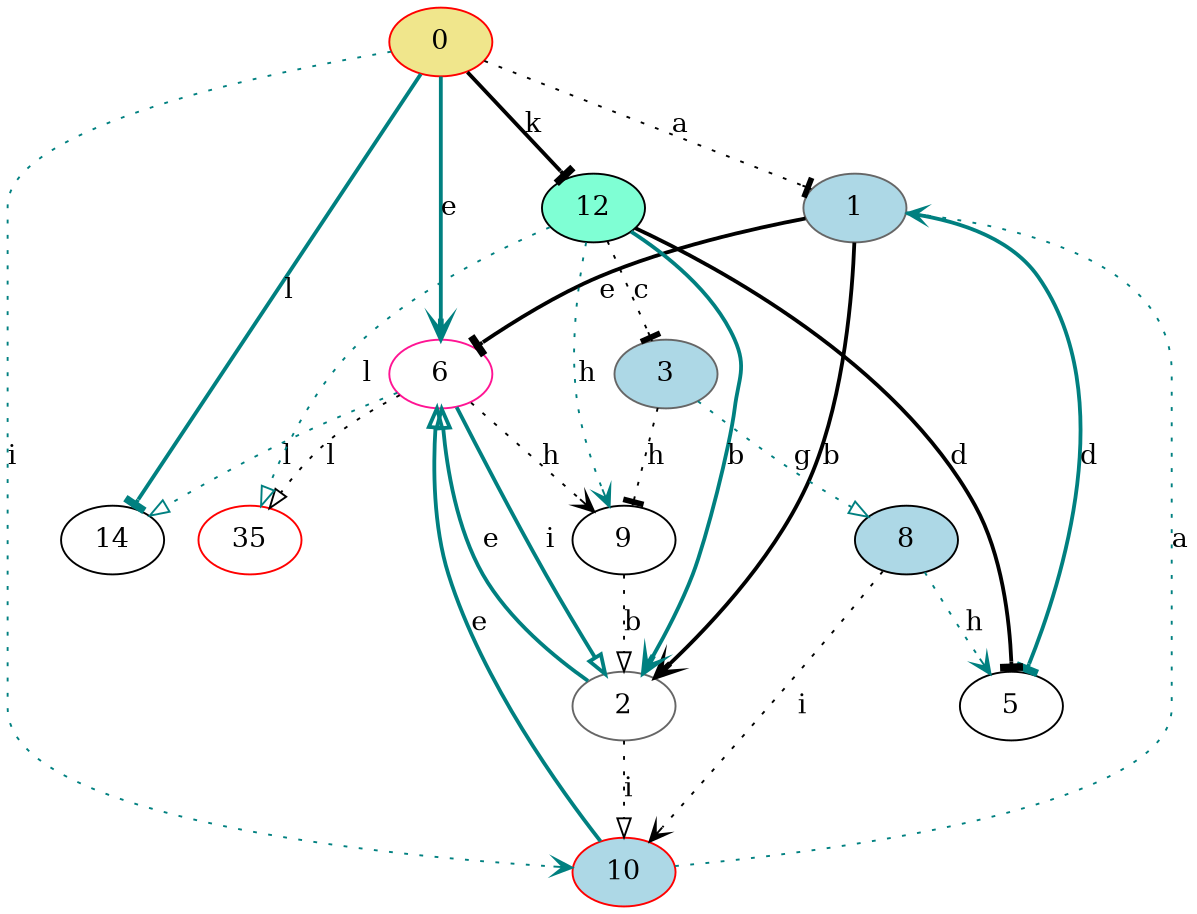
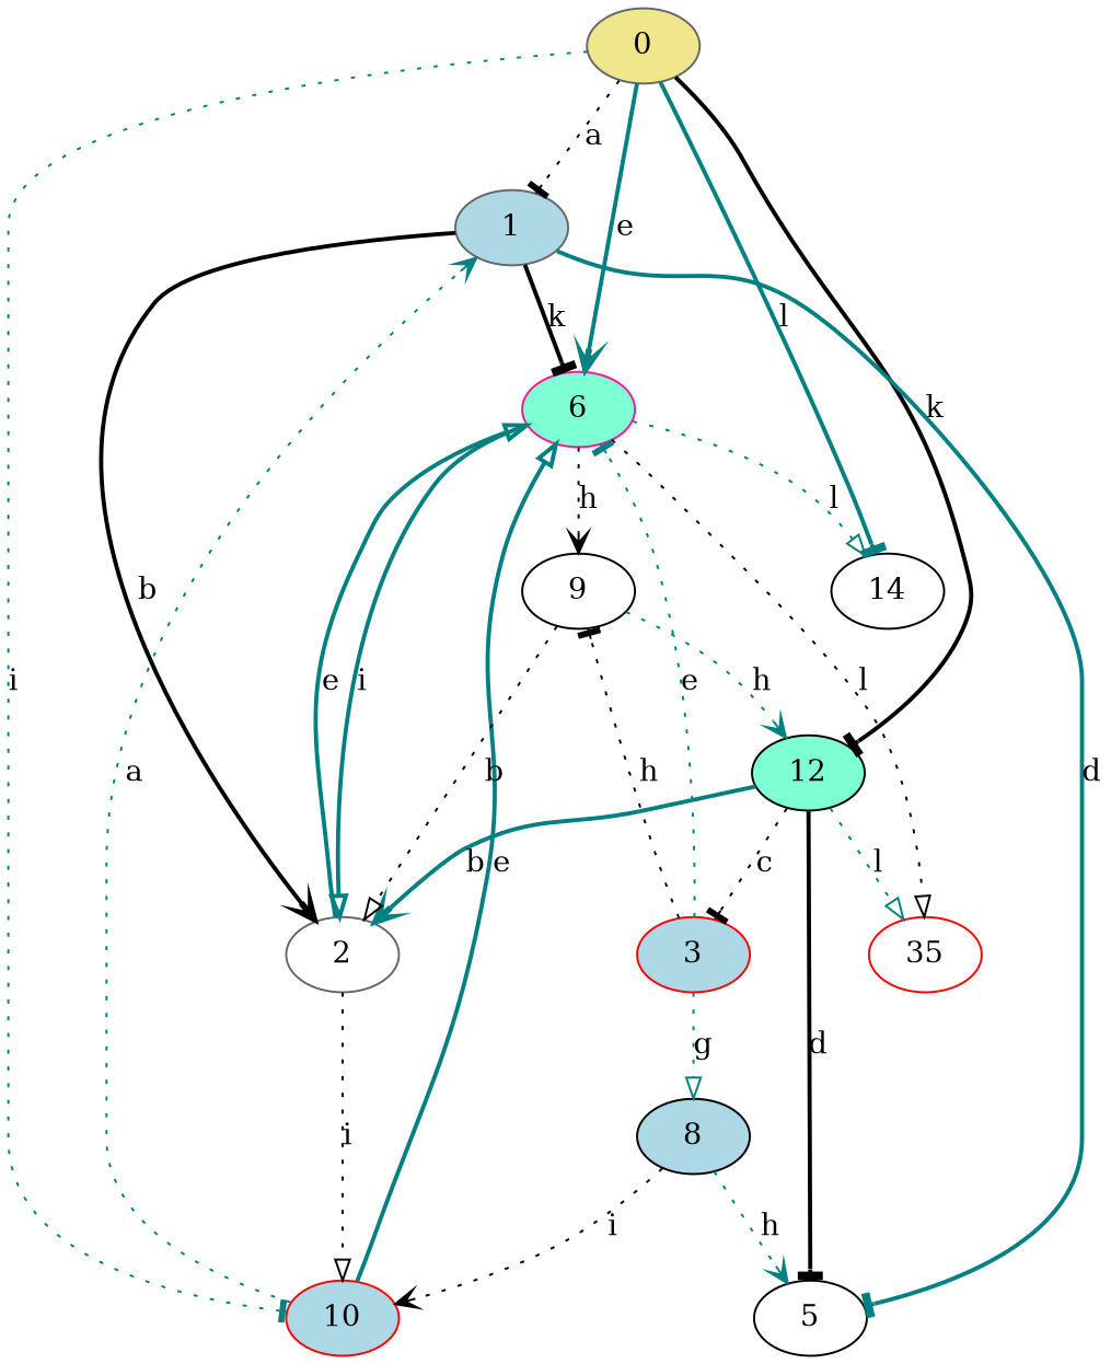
  strict digraph {
    node [color=black fillcolor=white style=filled]
    edge [arrowhead=tee color=teal style=dotted]
-   0 [color=red fillcolor=khaki]
+   0 [color=gray40 fillcolor=khaki]
    1 [color=gray40 fillcolor=lightblue]
-   6 [color=deeppink]
+   6 [color=deeppink fillcolor=aquamarine]
    10 [color=red fillcolor=lightblue]
    12 [fillcolor=aquamarine]
    14
    2 [color=gray40]
    5
    9
    n10 [color=red label=35]
-   3 [color=gray40 fillcolor=lightblue]
+   3 [color=red fillcolor=lightblue]
    8 [fillcolor=lightblue]
    0 -> 1 [color=black label=a]
    0 -> 6 [arrowhead=vee label=e style=bold]
-   0 -> 10 [arrowhead=vee label=i]
+   0 -> 10 [label=i]
    0 -> 12 [color=black label=k style=bold]
    0 -> 14 [label=l style=bold]
-   1 -> 6 [color=black label=e style=bold]
+   1 -> 6 [color=black label=k style=bold]
    1 -> 2 [arrowhead=vee color=black label=b style=bold]
    1 -> 5 [label=d style=bold]
    6 -> 14 [arrowhead=onormal label=l]
    6 -> 2 [arrowhead=onormal label=i style=bold]
    6 -> 9 [arrowhead=vee color=black label=h]
    6 -> n10 [arrowhead=onormal color=black label=l]
    10 -> 1 [arrowhead=vee label=a]
    10 -> 6 [arrowhead=onormal label=e style=bold]
    12 -> 2 [arrowhead=vee label=b style=bold]
    12 -> 5 [color=black label=d style=bold]
-   12 -> 9 [arrowhead=vee label=h]
+   9 -> 12 [arrowhead=vee label=h]
    12 -> n10 [arrowhead=onormal label=l]
    12 -> 3 [color=black label=c]
    2 -> 6 [arrowhead=onormal label=e style=bold]
    2 -> 10 [arrowhead=onormal color=black label=i]
    9 -> 2 [arrowhead=onormal color=black label=b]
+   3 -> 6 [label=e]
    3 -> 9 [color=black label=h]
    3 -> 8 [arrowhead=onormal label=g]
    8 -> 10 [arrowhead=vee color=black label=i]
    8 -> 5 [arrowhead=vee label=h]
  }
